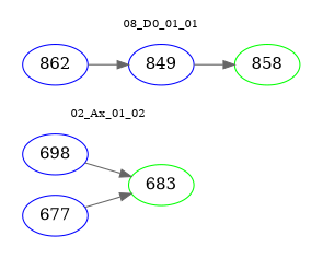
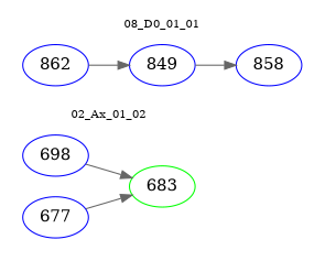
  digraph {
    rankdir=LR
    node [color=blue]
    edge [color=gray40]
    n1 [label=698]
    n2 [label=677]
    n3 [color=green label=683]
    n4 [label=862]
    n5 [label=849]
-   n6 [color=green label=858]
+   n6 [label=858]
    subgraph cluster_1 {
      color=white
      fontsize=10
      label="02_Ax_01_02"
      n1
      n2
      n3
    }
    subgraph cluster_2 {
      color=white
      fontsize=10
      label="08_D0_01_01"
      n4
      n5
      n6
    }
    n1 -> n3
    n2 -> n3
    n4 -> n5
    n5 -> n6
  }
